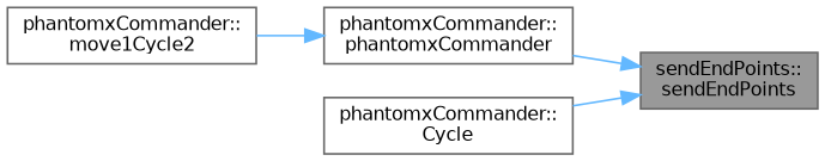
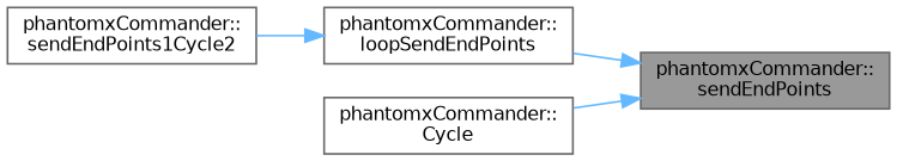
  digraph {
    rankdir=RL
    node [color=grey40 fillcolor=white fontname=Helvetica fontsize=10 shape=box style=filled]
    edge [color=steelblue1 dir=back fontname=Helvetica fontsize=10 labelfontname=Helvetica labelfontsize=10 style=solid]
-   n1 [color=gray40 fillcolor=grey60 fontcolor=black height=0.2 label="sendEndPoints::\lsendEndPoints" width=0.4]
-   n2 [height=0.2 label="phantomxCommander::\lphantomxCommander" width=0.4]
+   n1 [color=gray40 fillcolor=grey60 fontcolor=black height=0.2 label="phantomxCommander::\lsendEndPoints" width=0.4]
+   n2 [height=0.2 label="phantomxCommander::\lloopSendEndPoints" width=0.4]
    n3 [height=0.2 label="phantomxCommander::\lCycle" width=0.4]
-   n4 [height=0.2 label="phantomxCommander::\lmove1Cycle2" width=0.4]
+   n4 [height=0.2 label="phantomxCommander::\lsendEndPoints1Cycle2" width=0.4]
    n1 -> n2
    n1 -> n3
    n2 -> n4
  }
